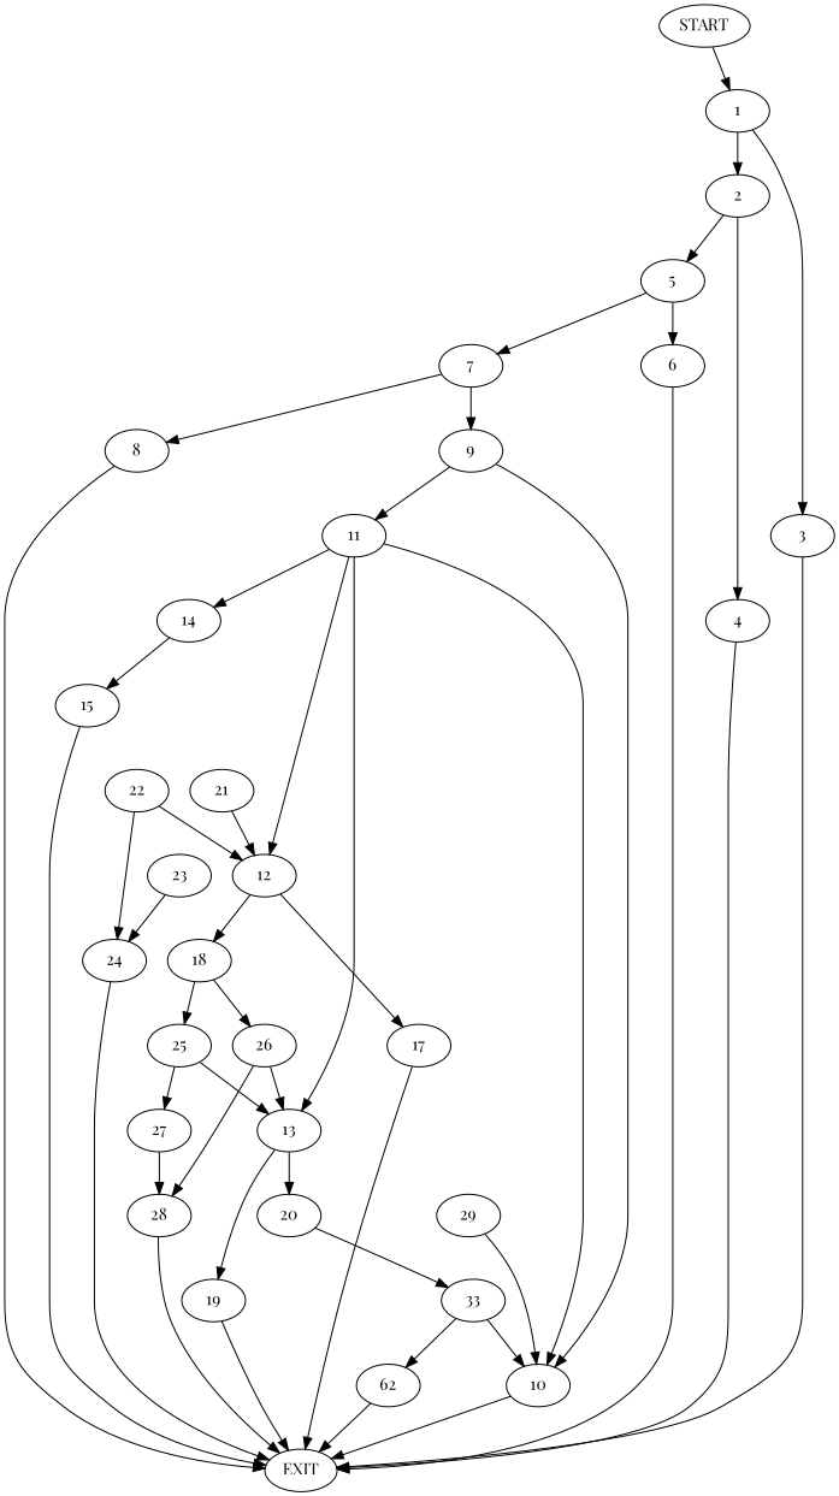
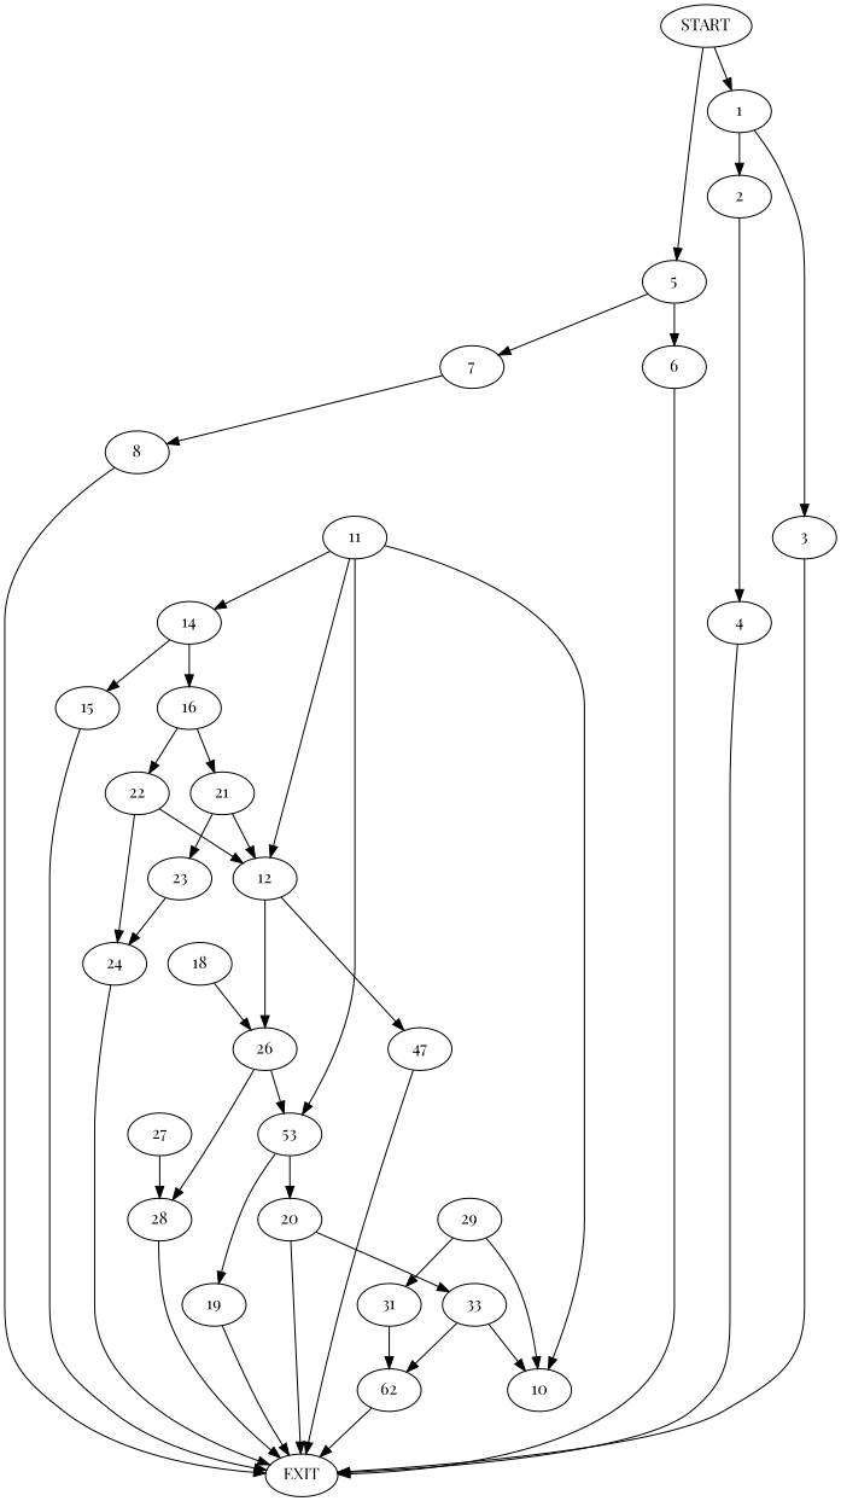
  digraph {
    fontname="Playfair Display"
    node [fontname="Playfair Display"]
    edge [fontname="Playfair Display"]
    n1 [label=START]
    1
    2
    3
    n5 [label=EXIT]
    4
    5
    6
    7
    8
-   9
    10
    11
    12
-   13
+   13 [label=53]
    14
-   17
+   17 [label=47]
    18
    19
    20
    15
-   25
+   16
    26
    n25 [label=33]
    21
    22
    23
    24
    27
    28
    29
+   31
    n34 [label=62]
    n1 -> 1
    1 -> 2
    1 -> 3
    2 -> 4
-   2 -> 5
+   n1 -> 5
    3 -> n5
    4 -> n5
    5 -> 6
    5 -> 7
    6 -> n5
    7 -> 8
-   7 -> 9
    8 -> n5
-   9 -> 10
-   9 -> 11
-   10 -> n5
+   20 -> n5
    11 -> 10
    11 -> 12
    11 -> 13
    11 -> 14
    12 -> 17
-   12 -> 18
+   12 -> 26
    13 -> 19
    13 -> 20
    14 -> 15
+   14 -> 16
    17 -> n5
-   18 -> 25
    18 -> 26
    19 -> n5
    20 -> n25
    15 -> n5
-   25 -> 13
-   25 -> 27
+   16 -> 21
+   16 -> 22
    26 -> 13
    26 -> 28
    n25 -> 10
    n25 -> n34
    21 -> 12
+   21 -> 23
    22 -> 12
    22 -> 24
    23 -> 24
    24 -> n5
    27 -> 28
    28 -> n5
    29 -> 10
+   29 -> 31
+   31 -> n34
    n34 -> n5
  }
